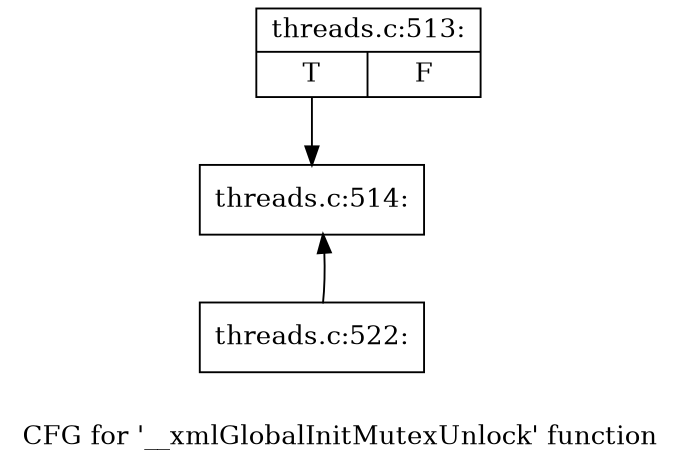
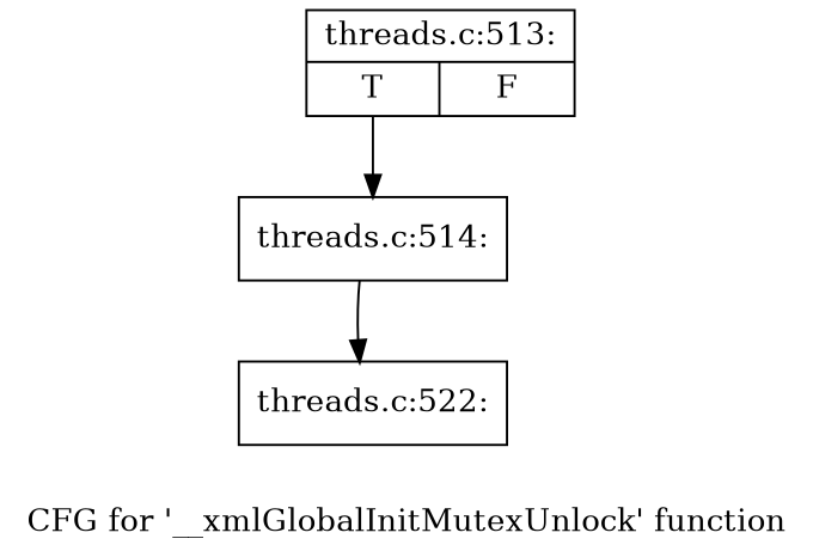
  digraph {
    label="CFG for '__xmlGlobalInitMutexUnlock' function"
    node [shape=record]
    n1 [label="{threads.c:513:|{<s0>T|<s1>F}}"]
    n2 [label="{threads.c:514:}"]
    n3 [label="{threads.c:522:}"]
    n1 -> n2 [tailport=s0]
-   n3 -> n2
+   n2 -> n3
  }
